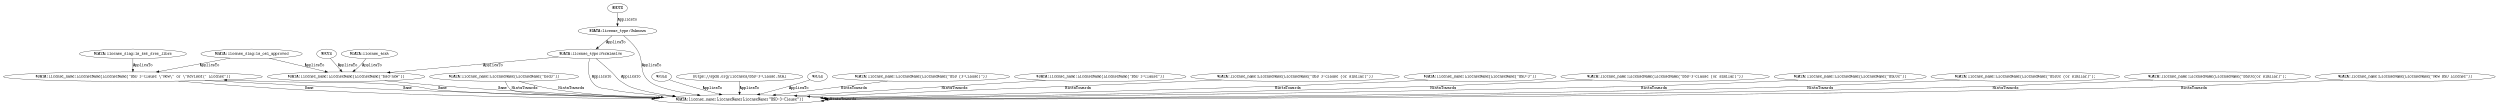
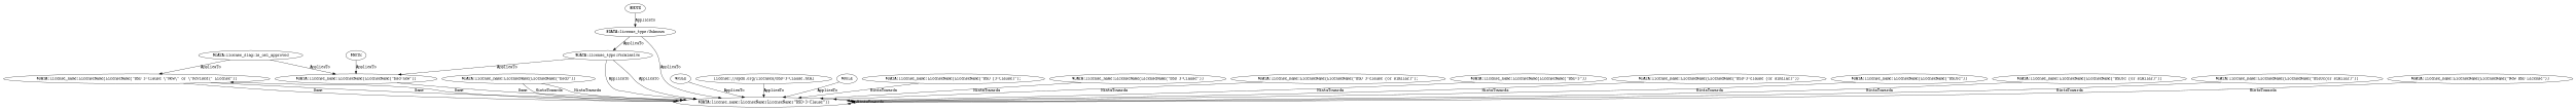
  digraph {
    fontname="Courier Prime"
    node [fontname="Courier Prime"]
    edge [fontname="Courier Prime"]
    n1 [label="$DATA:license_flag:is_osi_approved"]
    n2 [label="$DATA:license_name:LicenseName(LicenseName(\"BSD 3-Clause \\\"New\\\" or \\\"Revised\\\" License\"))"]
    n3 [label="$DATA:license_name:LicenseName(LicenseName(\"bsd-new\"))"]
    n4 [label="$DATA:license_name:LicenseName(LicenseName(\"BSD-3-Clause\"))"]
-   n5 [label="$DATA:license_flag:is_fsf_free_libre"]
    n6 [label="$DATA:license_name:LicenseName(LicenseName(\"bsd3\"))"]
    n7 [label="$DATA:license_type:Permissive"]
    n8 [label="$DATA:license_type:Unknown"]
    n9 [label="$NOTE"]
-   n10 [label="$DATA:license_text"]
    n11 [label="$RULE"]
-   n12 [label="https://spdx.org/licenses/BSD-3-Clause.html"]
+   n12 [label="license://spdx.org/licenses/BSD-3-Clause.html"]
    n13 [label="$NOTE"]
    n14 [label="$RULE"]
    n15 [label="$DATA:license_name:LicenseName(LicenseName(\"BSD (3-Clause)\"))"]
    n16 [label="$DATA:license_name:LicenseName(LicenseName(\"BSD 3-Clause\"))"]
    n17 [label="$DATA:license_name:LicenseName(LicenseName(\"BSD 3-clause (or similar)\"))"]
    n18 [label="$DATA:license_name:LicenseName(LicenseName(\"BSD-3\"))"]
    n19 [label="$DATA:license_name:LicenseName(LicenseName(\"BSD-3-clause (or similar)\"))"]
    n20 [label="$DATA:license_name:LicenseName(LicenseName(\"BSD3c\"))"]
    n21 [label="$DATA:license_name:LicenseName(LicenseName(\"BSD3c (or similar)\"))"]
    n22 [label="$DATA:license_name:LicenseName(LicenseName(\"BSD3c(or similar)\"))"]
    n23 [label="$DATA:license_name:LicenseName(LicenseName(\"New BSD License\"))"]
    n1 -> n2 [label=AppliesTo]
    n1 -> n3 [label=AppliesTo]
    n2 -> n4 [label=Same]
    n2 -> n4 [label=Same]
    n3 -> n4 [label=Same]
    n4 -> n2 [label=Same]
    n4 -> n4 [label=HintsTowards]
-   n5 -> n2 [label=AppliesTo]
    n6 -> n4 [label=HintsTowards]
    n6 -> n4 [label=HintsTowards]
    n7 -> n3 [label=AppliesTo]
    n7 -> n4 [label=AppliesTo]
    n7 -> n4 [label=AppliesTo]
    n8 -> n4 [label=AppliesTo]
    n8 -> n7 [label=AppliesTo]
    n9 -> n3 [label=AppliesTo]
-   n10 -> n3 [label=AppliesTo]
    n11 -> n4 [label=AppliesTo]
    n12 -> n4 [label=AppliesTo]
    n13 -> n8 [label=AppliesTo]
    n14 -> n4 [label=AppliesTo]
    n15 -> n4 [label=HintsTowards]
    n16 -> n4 [label=HintsTowards]
    n17 -> n4 [label=HintsTowards]
    n18 -> n4 [label=HintsTowards]
    n19 -> n4 [label=HintsTowards]
    n20 -> n4 [label=HintsTowards]
    n21 -> n4 [label=HintsTowards]
    n22 -> n4 [label=HintsTowards]
    n23 -> n4 [label=HintsTowards]
  }
